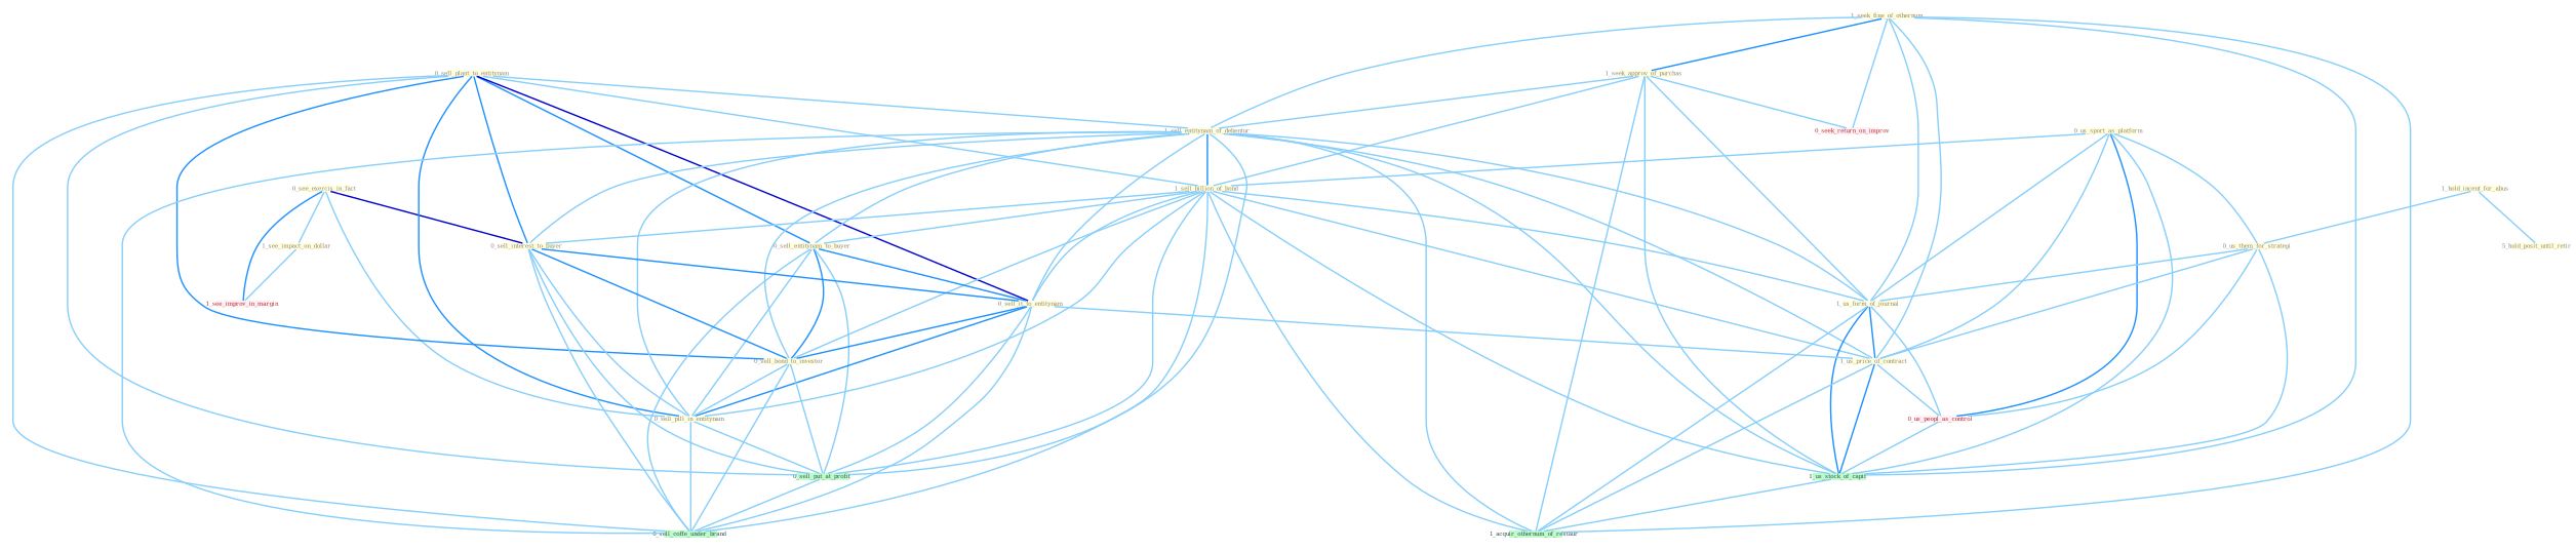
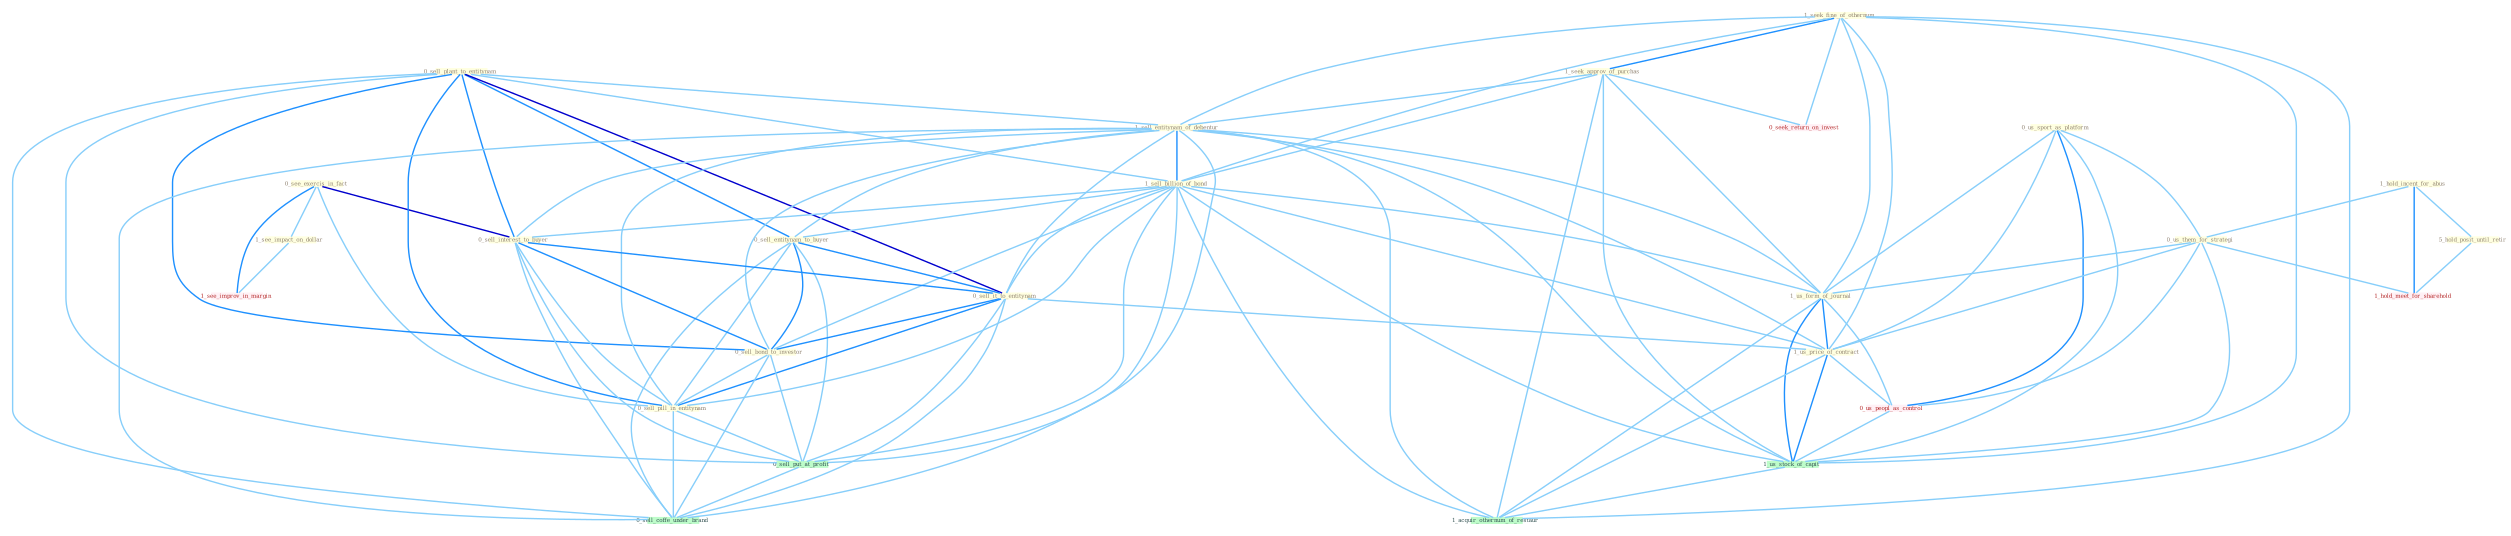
  graph {
    node [color="#ffffe0" fixedsize=true fontcolor="#8b7d6b" fontsize=4 shape=polygon style=filled]
    edge [color="#87cefa" w=1]
    "1_seek_fine_of_othernum " [height=.06 width=.5]
    "1_seek_approv_of_purchas " [height=.06 width=.5]
    "0_see_exercis_in_fact " [height=.06 width=.5]
    "0_us_sport_as_platform " [height=.06 width=.5]
    "1_hold_incent_for_abus " [height=.06 width=.5]
    "1_see_impact_on_dollar " [height=.06 width=.5]
    "0_sell_plant_to_entitynam " [height=.06 width=.5]
    "0_us_them_for_strategi " [height=.06 width=.5]
    n9 [height=.06 label="1_sell_entitynam_of_debentur" width=.5]
    "1_sell_billion_of_bond " [height=.06 width=.5]
    "0_sell_entitynam_to_buyer " [height=.06 width=.5]
    "0_sell_interest_to_buyer " [height=.06 width=.5]
    "1_us_form_of_journal " [height=.06 width=.5]
    n14 [height=.06 label="5_hold_posit_until_retir" width=.5]
    "0_sell_it_to_entitynam " [height=.06 width=.5]
    "0_sell_bond_to_investor " [height=.06 width=.5]
    "0_sell_pill_in_entitynam " [height=.06 width=.5]
    "1_us_price_of_contract " [height=.06 width=.5]
    "0_us_peopl_as_control " [color="#fff0f5" fontcolor="#b22222" height=.06 width=.5]
-   "0_seek_return_on_invest " [color="#fff0f5" fontcolor="#b22222" height=.06 width=.5 label="0_seek_return_on_improv"]
+   "0_seek_return_on_invest " [color="#fff0f5" fontcolor="#b22222" height=.06 width=.5]
    "1_see_improv_in_margin " [color="#fff0f5" fontcolor="#b22222" height=.06 width=.5]
+   "1_hold_meet_for_sharehold " [color="#fff0f5" fontcolor="#b22222" height=.06 width=.5]
    "1_us_stock_of_capit " [color="#BDFCC9" fontcolor="#2f4f4f" height=.06 width=.5]
    "1_acquir_othernum_of_restaur " [color="#BDFCC9" fontcolor="#2f4f4f" height=.06 width=.5]
    "0_sell_put_at_profit " [color="#BDFCC9" fontcolor="#2f4f4f" height=.06 width=.5]
    "0_sell_coffe_under_brand " [color="#BDFCC9" fontcolor="#2f4f4f" height=.06 width=.5]
    subgraph sub_1 {
      "1_seek_fine_of_othernum "
      "1_seek_approv_of_purchas "
      "0_see_exercis_in_fact "
      "0_us_sport_as_platform "
      "1_hold_incent_for_abus "
      "1_see_impact_on_dollar "
      "0_sell_plant_to_entitynam "
      "0_us_them_for_strategi "
      n9
      "1_sell_billion_of_bond "
      "0_sell_entitynam_to_buyer "
      "0_sell_interest_to_buyer "
      "1_us_form_of_journal "
      n14
      "0_sell_it_to_entitynam "
      "0_sell_bond_to_investor "
      "0_sell_pill_in_entitynam "
      "1_us_price_of_contract "
    }
    subgraph sub_2 {
      "0_us_peopl_as_control "
      "0_seek_return_on_invest "
      "1_see_improv_in_margin "
+     "1_hold_meet_for_sharehold "
    }
    "1_seek_fine_of_othernum " -- "1_seek_approv_of_purchas " [color="#1e90ff" w=2]
    "1_seek_fine_of_othernum " -- n9
-   "0_us_sport_as_platform " -- "1_sell_billion_of_bond "
+   "1_seek_fine_of_othernum " -- "1_sell_billion_of_bond "
    "1_seek_fine_of_othernum " -- "1_us_form_of_journal "
    "1_seek_fine_of_othernum " -- "1_us_price_of_contract "
    "1_seek_fine_of_othernum " -- "0_seek_return_on_invest "
    "1_seek_fine_of_othernum " -- "1_us_stock_of_capit "
    "1_seek_fine_of_othernum " -- "1_acquir_othernum_of_restaur "
    "1_seek_approv_of_purchas " -- n9
    "1_seek_approv_of_purchas " -- "1_sell_billion_of_bond "
    "1_seek_approv_of_purchas " -- "1_us_form_of_journal "
    "1_seek_approv_of_purchas " -- "0_seek_return_on_invest "
    "1_seek_approv_of_purchas " -- "1_us_stock_of_capit "
    "1_seek_approv_of_purchas " -- "1_acquir_othernum_of_restaur "
    "0_see_exercis_in_fact " -- "1_see_impact_on_dollar "
    "0_see_exercis_in_fact " -- "0_sell_interest_to_buyer " [color="#0000cd" w=3]
    "0_see_exercis_in_fact " -- "0_sell_pill_in_entitynam "
    "0_see_exercis_in_fact " -- "1_see_improv_in_margin " [color="#1e90ff" w=2]
    "0_us_sport_as_platform " -- "0_us_them_for_strategi "
    "0_us_sport_as_platform " -- "1_us_form_of_journal "
    "0_us_sport_as_platform " -- "1_us_price_of_contract "
    "0_us_sport_as_platform " -- "0_us_peopl_as_control " [color="#1e90ff" w=2]
    "0_us_sport_as_platform " -- "1_us_stock_of_capit "
    "1_hold_incent_for_abus " -- "0_us_them_for_strategi "
    "1_hold_incent_for_abus " -- n14
+   "1_hold_incent_for_abus " -- "1_hold_meet_for_sharehold " [color="#1e90ff" w=2]
    "1_see_impact_on_dollar " -- "1_see_improv_in_margin "
    "0_sell_plant_to_entitynam " -- n9
    "0_sell_plant_to_entitynam " -- "1_sell_billion_of_bond "
    "0_sell_plant_to_entitynam " -- "0_sell_entitynam_to_buyer " [color="#1e90ff" w=2]
    "0_sell_plant_to_entitynam " -- "0_sell_interest_to_buyer " [color="#1e90ff" w=2]
    "0_sell_plant_to_entitynam " -- "0_sell_it_to_entitynam " [color="#0000cd" w=3]
    "0_sell_plant_to_entitynam " -- "0_sell_bond_to_investor " [color="#1e90ff" w=2]
    "0_sell_plant_to_entitynam " -- "0_sell_pill_in_entitynam " [color="#1e90ff" w=2]
    "0_sell_plant_to_entitynam " -- "0_sell_put_at_profit "
    "0_sell_plant_to_entitynam " -- "0_sell_coffe_under_brand "
    "0_us_them_for_strategi " -- "1_us_form_of_journal "
    "0_us_them_for_strategi " -- "1_us_price_of_contract "
    "0_us_them_for_strategi " -- "0_us_peopl_as_control "
+   "0_us_them_for_strategi " -- "1_hold_meet_for_sharehold "
    "0_us_them_for_strategi " -- "1_us_stock_of_capit "
    n9 -- "1_sell_billion_of_bond " [color="#1e90ff" w=2]
    n9 -- "0_sell_entitynam_to_buyer "
    n9 -- "0_sell_interest_to_buyer "
    n9 -- "1_us_form_of_journal "
    n9 -- "0_sell_it_to_entitynam "
    n9 -- "0_sell_bond_to_investor "
    n9 -- "0_sell_pill_in_entitynam "
    n9 -- "1_us_price_of_contract "
    n9 -- "1_us_stock_of_capit "
    n9 -- "1_acquir_othernum_of_restaur "
    n9 -- "0_sell_put_at_profit "
    n9 -- "0_sell_coffe_under_brand "
    "1_sell_billion_of_bond " -- "0_sell_entitynam_to_buyer "
    "1_sell_billion_of_bond " -- "0_sell_interest_to_buyer "
    "1_sell_billion_of_bond " -- "1_us_form_of_journal "
    "1_sell_billion_of_bond " -- "0_sell_it_to_entitynam "
    "1_sell_billion_of_bond " -- "0_sell_bond_to_investor "
    "1_sell_billion_of_bond " -- "0_sell_pill_in_entitynam "
    "1_sell_billion_of_bond " -- "1_us_price_of_contract "
    "1_sell_billion_of_bond " -- "1_us_stock_of_capit "
    "1_sell_billion_of_bond " -- "1_acquir_othernum_of_restaur "
    "1_sell_billion_of_bond " -- "0_sell_put_at_profit "
    "1_sell_billion_of_bond " -- "0_sell_coffe_under_brand "
    "0_sell_entitynam_to_buyer " -- "0_sell_it_to_entitynam " [color="#1e90ff" w=2]
    "0_sell_entitynam_to_buyer " -- "0_sell_bond_to_investor " [color="#1e90ff" w=2]
    "0_sell_entitynam_to_buyer " -- "0_sell_pill_in_entitynam "
    "0_sell_entitynam_to_buyer " -- "0_sell_put_at_profit "
    "0_sell_entitynam_to_buyer " -- "0_sell_coffe_under_brand "
    "0_sell_interest_to_buyer " -- "0_sell_it_to_entitynam " [color="#1e90ff" w=2]
    "0_sell_interest_to_buyer " -- "0_sell_bond_to_investor " [color="#1e90ff" w=2]
    "0_sell_interest_to_buyer " -- "0_sell_pill_in_entitynam "
    "0_sell_interest_to_buyer " -- "0_sell_put_at_profit "
    "0_sell_interest_to_buyer " -- "0_sell_coffe_under_brand "
    "1_us_form_of_journal " -- "1_us_price_of_contract " [color="#1e90ff" w=2]
    "1_us_form_of_journal " -- "0_us_peopl_as_control "
    "1_us_form_of_journal " -- "1_us_stock_of_capit " [color="#1e90ff" w=2]
    "1_us_form_of_journal " -- "1_acquir_othernum_of_restaur "
+   n14 -- "1_hold_meet_for_sharehold "
    "0_sell_it_to_entitynam " -- "0_sell_bond_to_investor " [color="#1e90ff" w=2]
    "0_sell_it_to_entitynam " -- "0_sell_pill_in_entitynam " [color="#1e90ff" w=2]
    "0_sell_it_to_entitynam " -- "1_us_price_of_contract "
    "0_sell_it_to_entitynam " -- "0_sell_put_at_profit "
    "0_sell_it_to_entitynam " -- "0_sell_coffe_under_brand "
    "0_sell_bond_to_investor " -- "0_sell_pill_in_entitynam "
    "0_sell_bond_to_investor " -- "0_sell_put_at_profit "
    "0_sell_bond_to_investor " -- "0_sell_coffe_under_brand "
    "0_sell_pill_in_entitynam " -- "0_sell_put_at_profit "
    "0_sell_pill_in_entitynam " -- "0_sell_coffe_under_brand "
    "1_us_price_of_contract " -- "0_us_peopl_as_control "
    "1_us_price_of_contract " -- "1_us_stock_of_capit " [color="#1e90ff" w=2]
    "1_us_price_of_contract " -- "1_acquir_othernum_of_restaur "
    "0_us_peopl_as_control " -- "1_us_stock_of_capit "
    "1_us_stock_of_capit " -- "1_acquir_othernum_of_restaur "
    "0_sell_put_at_profit " -- "0_sell_coffe_under_brand "
  }
